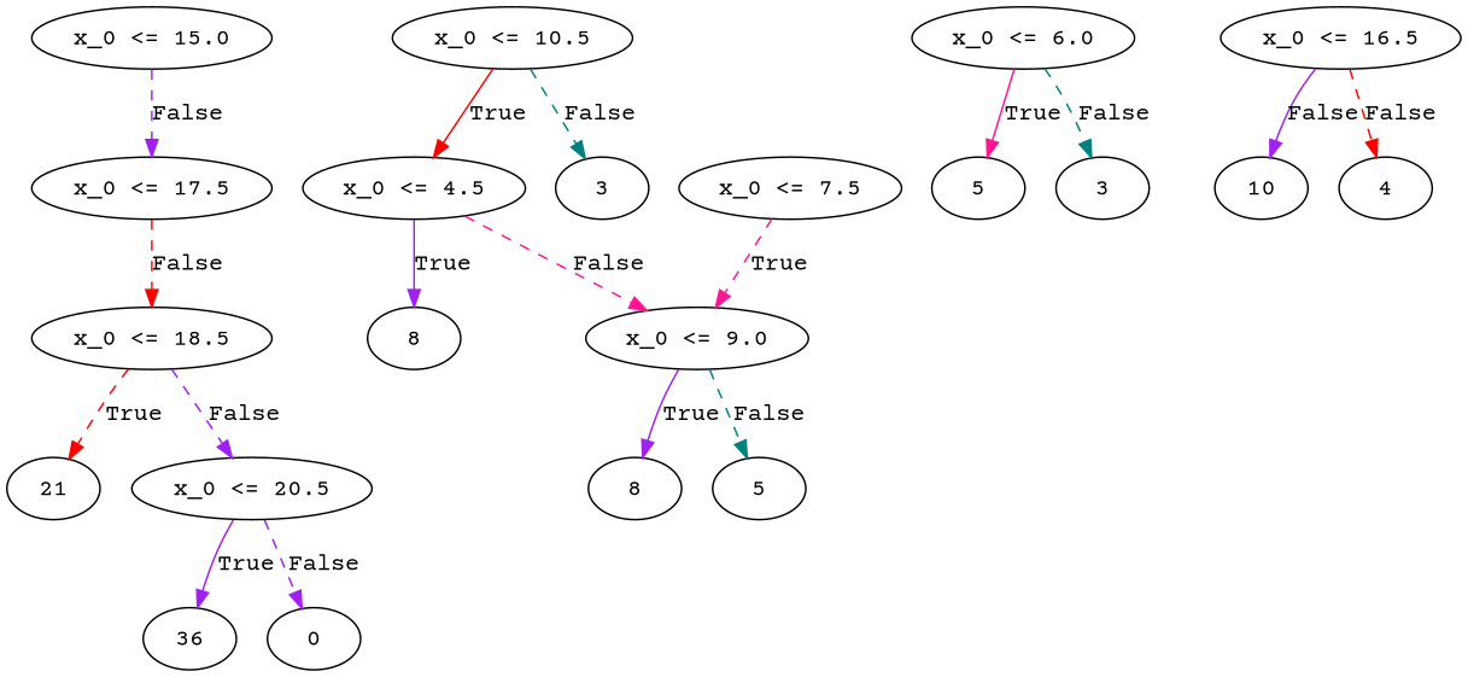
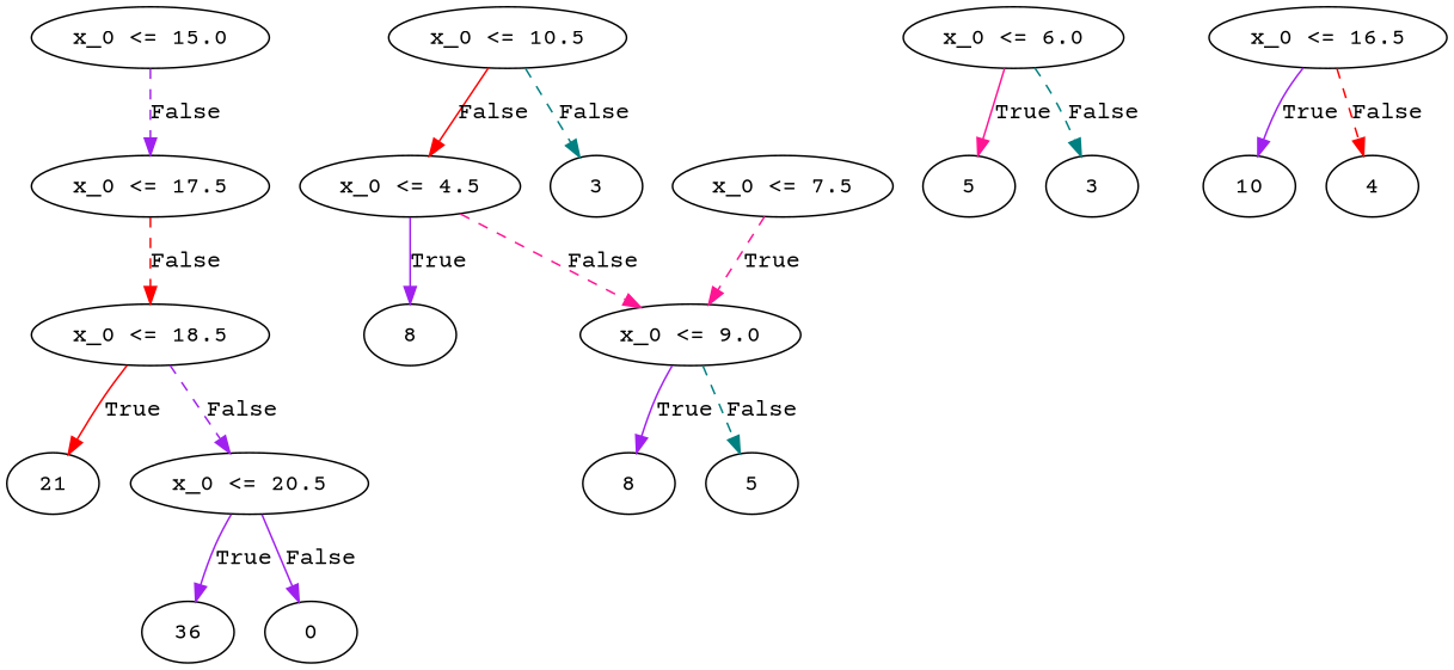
  digraph {
    fontname="Courier Prime"
    node [fontname="Courier Prime"]
    edge [color=purple fontname="Courier Prime" style=dashed]
    n1 [label="x_0 <= 15.0"]
    n2 [label="x_0 <= 17.5"]
    n3 [label="x_0 <= 10.5"]
    n4 [label="x_0 <= 4.5"]
    n5 [label=3]
    n6 [label="x_0 <= 18.5"]
    n7 [label=8]
    n8 [label="x_0 <= 9.0"]
    n9 [label="x_0 <= 7.5"]
    n10 [label="x_0 <= 6.0"]
    n11 [label=5]
    n12 [label=3]
    n13 [label=8]
    n14 [label=5]
    n15 [label="x_0 <= 16.5"]
    n16 [label=10]
    n17 [label=4]
    n18 [label=21]
    n19 [label="x_0 <= 20.5"]
    n20 [label=36]
    n21 [label=0]
    n1 -> n2 [label=False]
    n2 -> n6 [color=red label=False]
-   n3 -> n4 [color=red label=True style=""]
+   n3 -> n4 [color=red label=False style=""]
    n3 -> n5 [color=teal label=False]
    n4 -> n7 [label=True style=""]
    n4 -> n8 [color=deeppink label=False]
-   n6 -> n18 [color=red label=True]
+   n6 -> n18 [color=red label=True style=""]
    n6 -> n19 [label=False]
    n8 -> n13 [label=True style=""]
    n8 -> n14 [color=teal label=False]
    n9 -> n8 [color=deeppink label=True]
    n10 -> n11 [color=deeppink label=True style=""]
    n10 -> n12 [color=teal label=False]
-   n15 -> n16 [label=False style=""]
+   n15 -> n16 [label=True style=""]
    n15 -> n17 [color=red label=False]
    n19 -> n20 [label=True style=""]
-   n19 -> n21 [label=False]
+   n19 -> n21 [label=False style=solid]
  }
